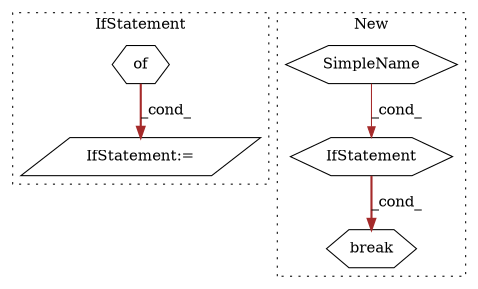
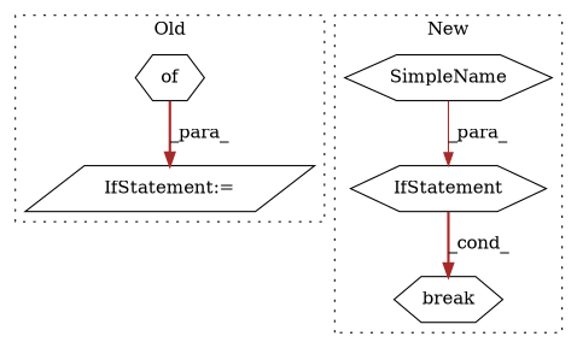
  digraph {
    node [shape=hexagon]
    edge [color=brown style=bold]
    n1 [a=32 l=4 label=of s=1726]
    n2 [a=7 l=1 label="IfStatement:=" s=1721 shape=parallelogram]
    n3 [a=10 l=6 label=break s=2470]
    n4 [a=25 l="12,2" label=IfStatement s="2348,2385"]
    n5 [a=42 label=SimpleName]
    subgraph cluster_1 {
-     label=IfStatement
+     label=Old
      style=dotted
      n1
      n2
    }
    subgraph cluster_2 {
      label=New
      style=dotted
      n3
      n4
      n5
    }
-   n1 -> n2 [label=_cond_]
+   n1 -> n2 [label=_para_]
    n4 -> n3 [label=_cond_]
-   n5 -> n4 [label=_cond_ style=solid]
+   n5 -> n4 [label=_para_ style=solid]
  }
